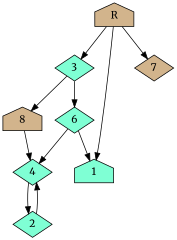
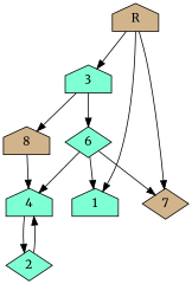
  digraph {
    fontname=Merriweather
    node [fillcolor=aquamarine fontname=Merriweather shape=house style=filled]
    edge [fontname=Merriweather]
-   4 [shape=diamond]
+   4
    2 [shape=diamond]
-   3 [shape=diamond]
+   3
    6 [shape=diamond]
    8 [fillcolor=tan]
    1
    7 [fillcolor=tan shape=diamond]
    R [fillcolor=tan]
    4 -> 2
    2 -> 4
    3 -> 6
    3 -> 8
    6 -> 4
    6 -> 1
+   6 -> 7
    8 -> 4
    R -> 3
    R -> 1
    R -> 7
  }
